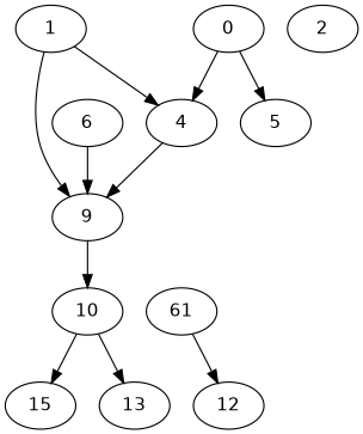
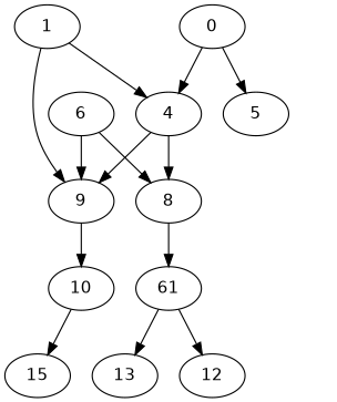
  digraph {
    fontname="DejaVu Sans"
    node [alpha=0.12 fontname="DejaVu Sans"]
    edge [fontname="DejaVu Sans"]
    1 [alpha=0.13 expect_size=45231104]
    4 [alpha=0.02 expect_size=22818816]
    9 [alpha=0.07 expect_size=34096128]
+   8 [alpha=0.09 expect_size=15695872]
    6 [alpha=0.08 expect_size=36837376]
    n6 [alpha=0.09 expect_size=11376640 label=61]
    10 [expect_size=32822272]
-   2 [alpha=0.15 expect_size=35684352]
    n9 [expect_size=22448128 label=0]
    5 [expect_size=24657920]
    12 [expect_size=43184128]
    13 [expect_size=31731712]
    15 [alpha=0.19 expect_size=15699968]
    1 -> 4
    1 -> 9
    4 -> 9
+   4 -> 8
    9 -> 10
+   8 -> n6
    6 -> 9
+   6 -> 8
    n6 -> 12
-   10 -> 13
+   n6 -> 13
    10 -> 15
    n9 -> 4
    n9 -> 5
  }
